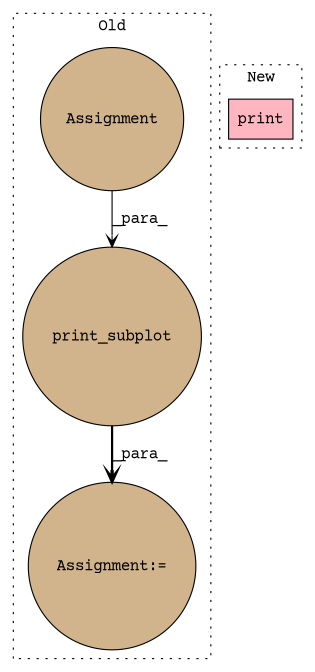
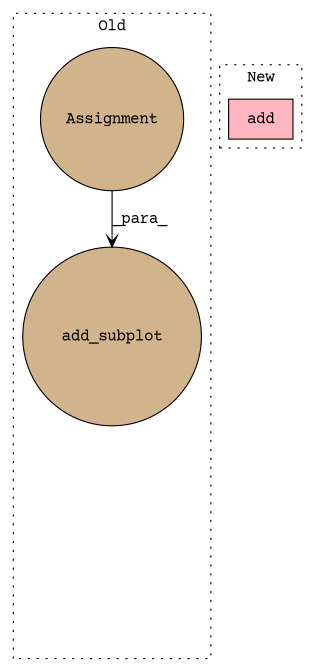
  digraph {
    fontname="Courier Prime"
    node [a=32 fillcolor=tan fontname="Courier Prime" shape=circle style=filled]
    edge [arrowhead=vee fontname="Courier Prime"]
-   n1 [l="12,1" label=print_subplot s="7242,7257"]
+   n1 [l="12,1" label=add_subplot s="7242,7257"]
    n2 [a=34 l=3 label=Assignment s=7254]
-   n3 [a=7 l=1 label="Assignment:=" s=7237]
-   n4 [fillcolor=lightpink l="6,1" label=print s="7432,7474" shape=box]
+   n4 [fillcolor=lightpink l="6,1" label=add s="7432,7474" shape=box]
    subgraph cluster_1 {
      label=Old
      style=dotted
      n1
      n2
-     n3
    }
    subgraph cluster_2 {
      label=New
      style=dotted
      n4
    }
-   n1 -> n3 [label=_para_ style=bold]
    n2 -> n1 [label=_para_ style=solid]
  }
